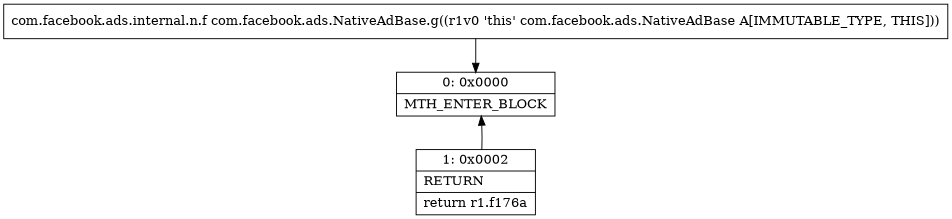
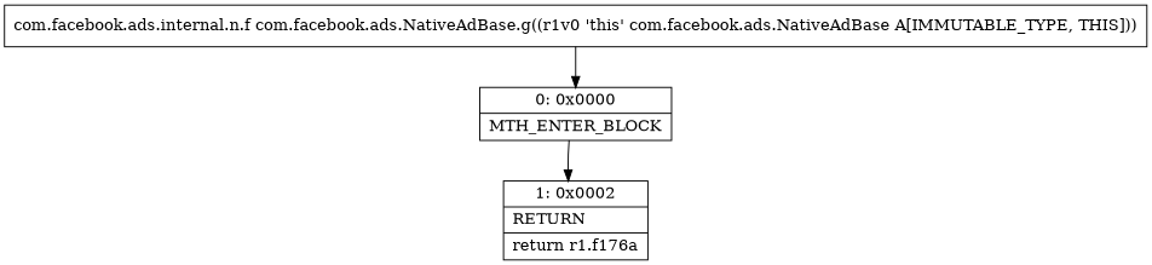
  digraph {
    node [shape=record]
    n1 [label="{0\:\ 0x0000|MTH_ENTER_BLOCK\l}"]
    n2 [label="{1\:\ 0x0002|RETURN\l|return r1.f176a\l}"]
    n3 [label="{com.facebook.ads.internal.n.f com.facebook.ads.NativeAdBase.g((r1v0 'this' com.facebook.ads.NativeAdBase A[IMMUTABLE_TYPE, THIS])) }"]
-   n2 -> n1
+   n1 -> n2
    n3 -> n1
  }
